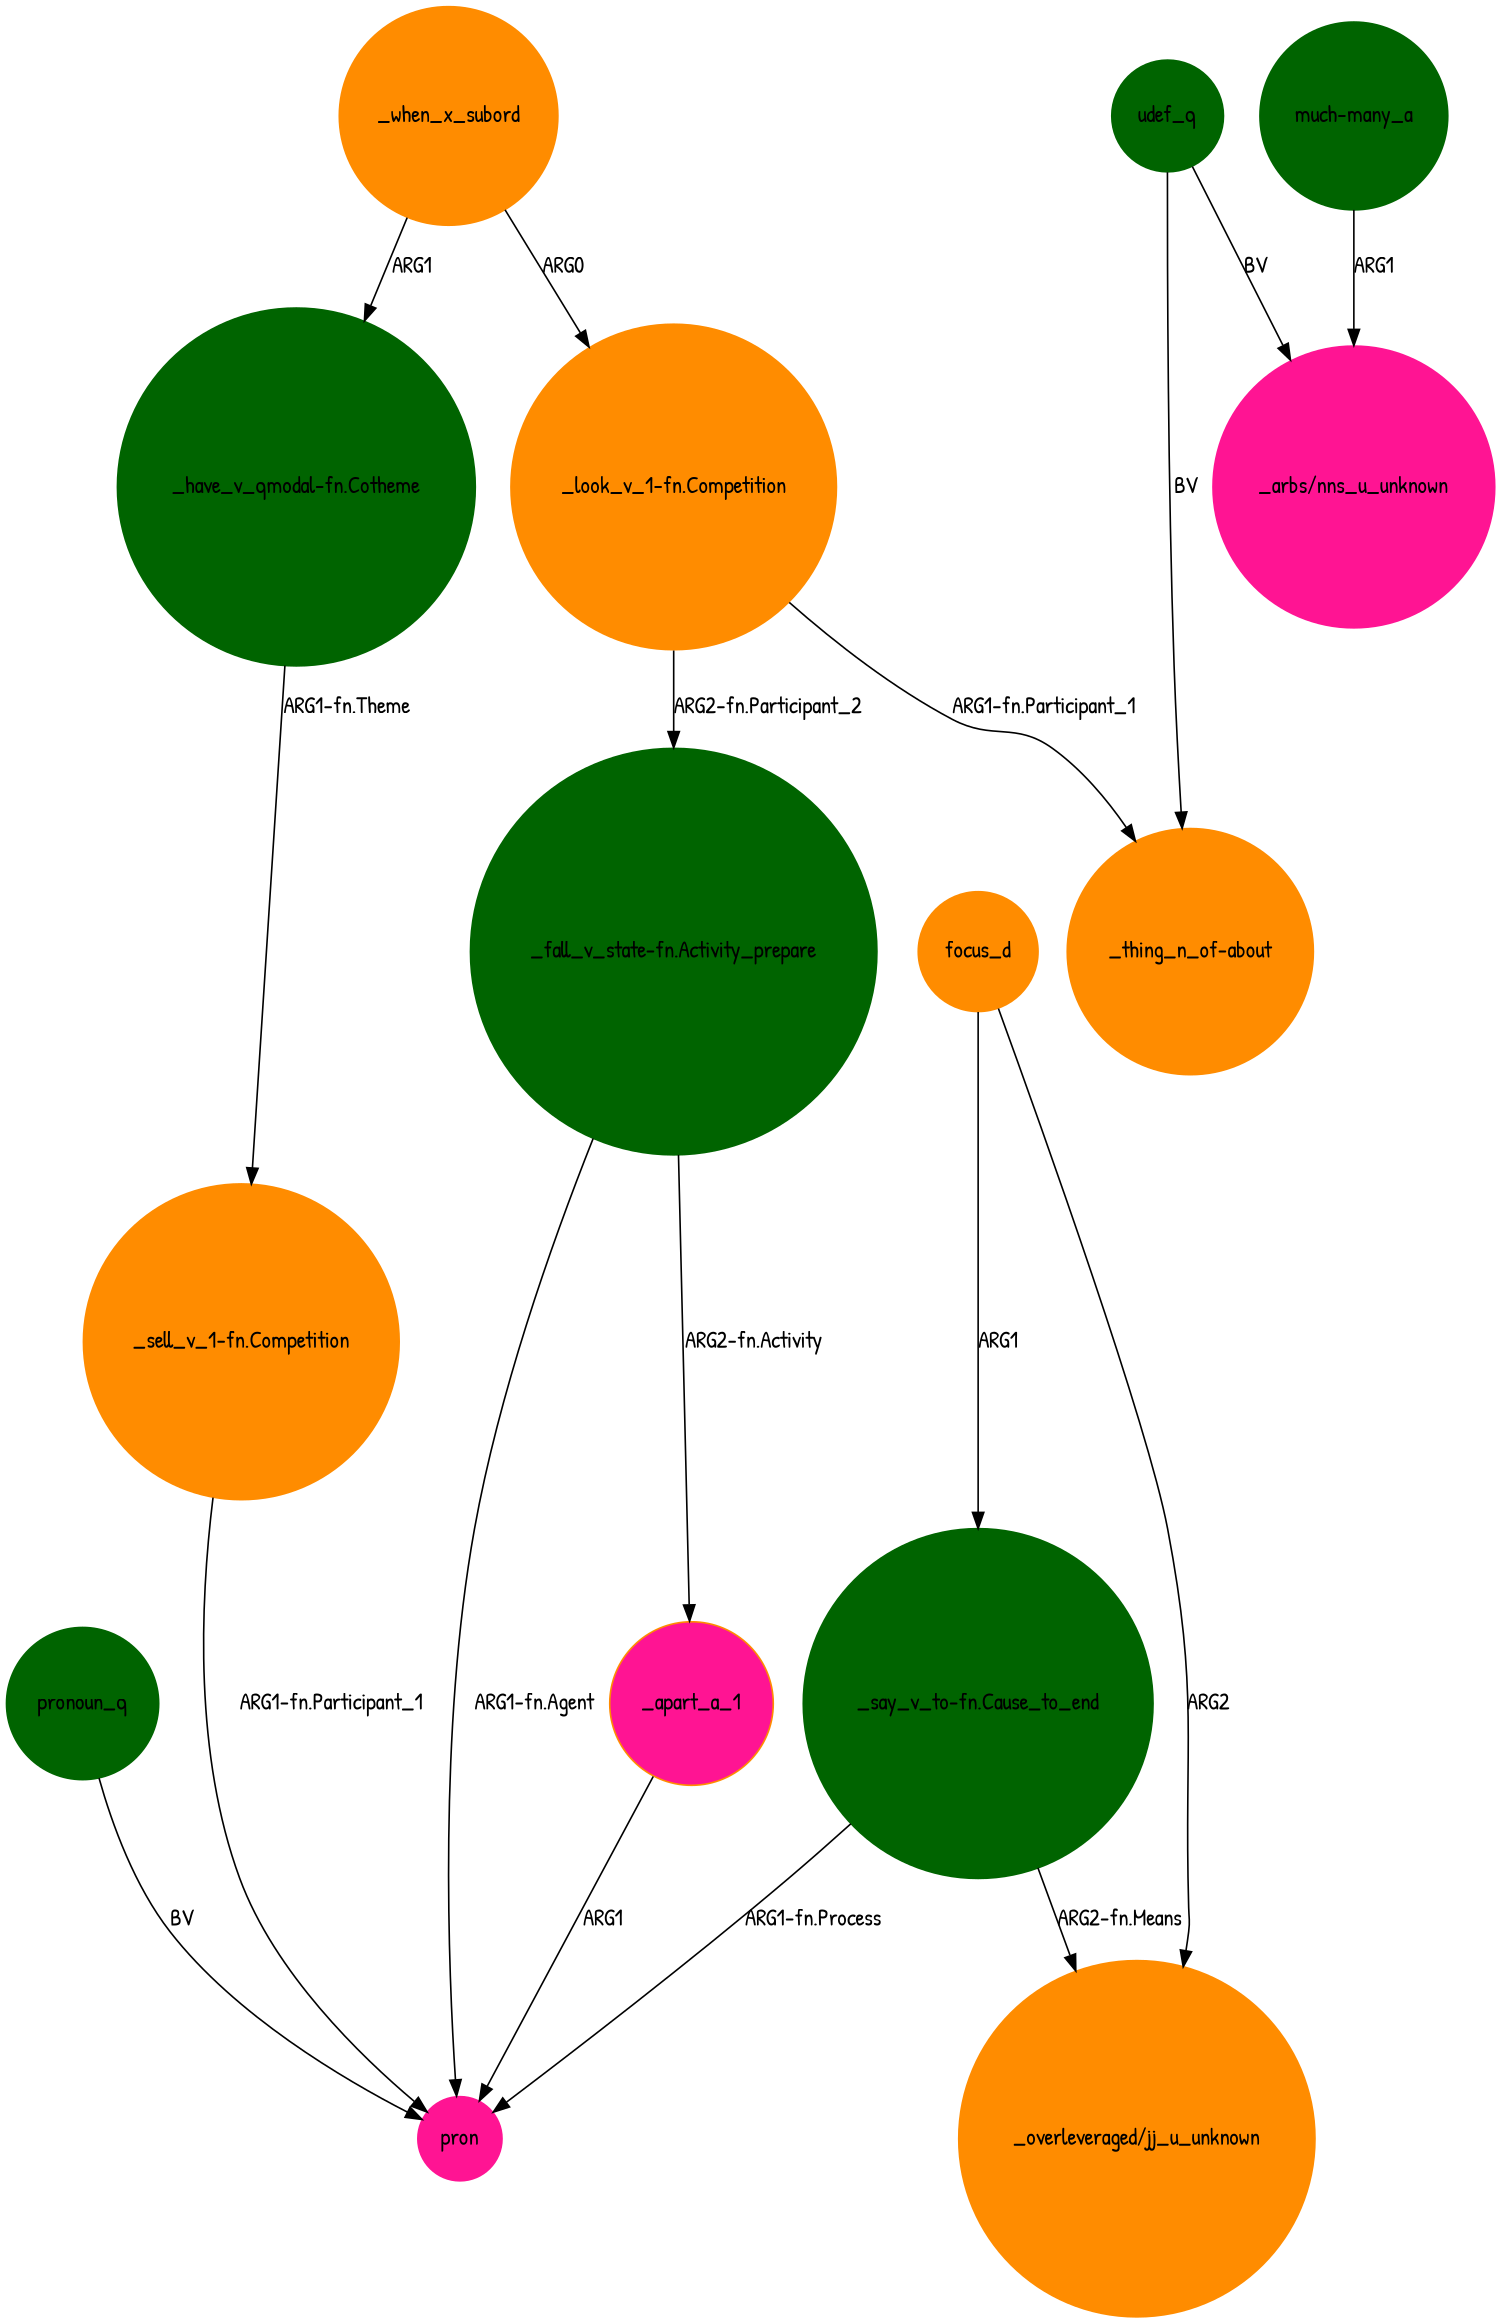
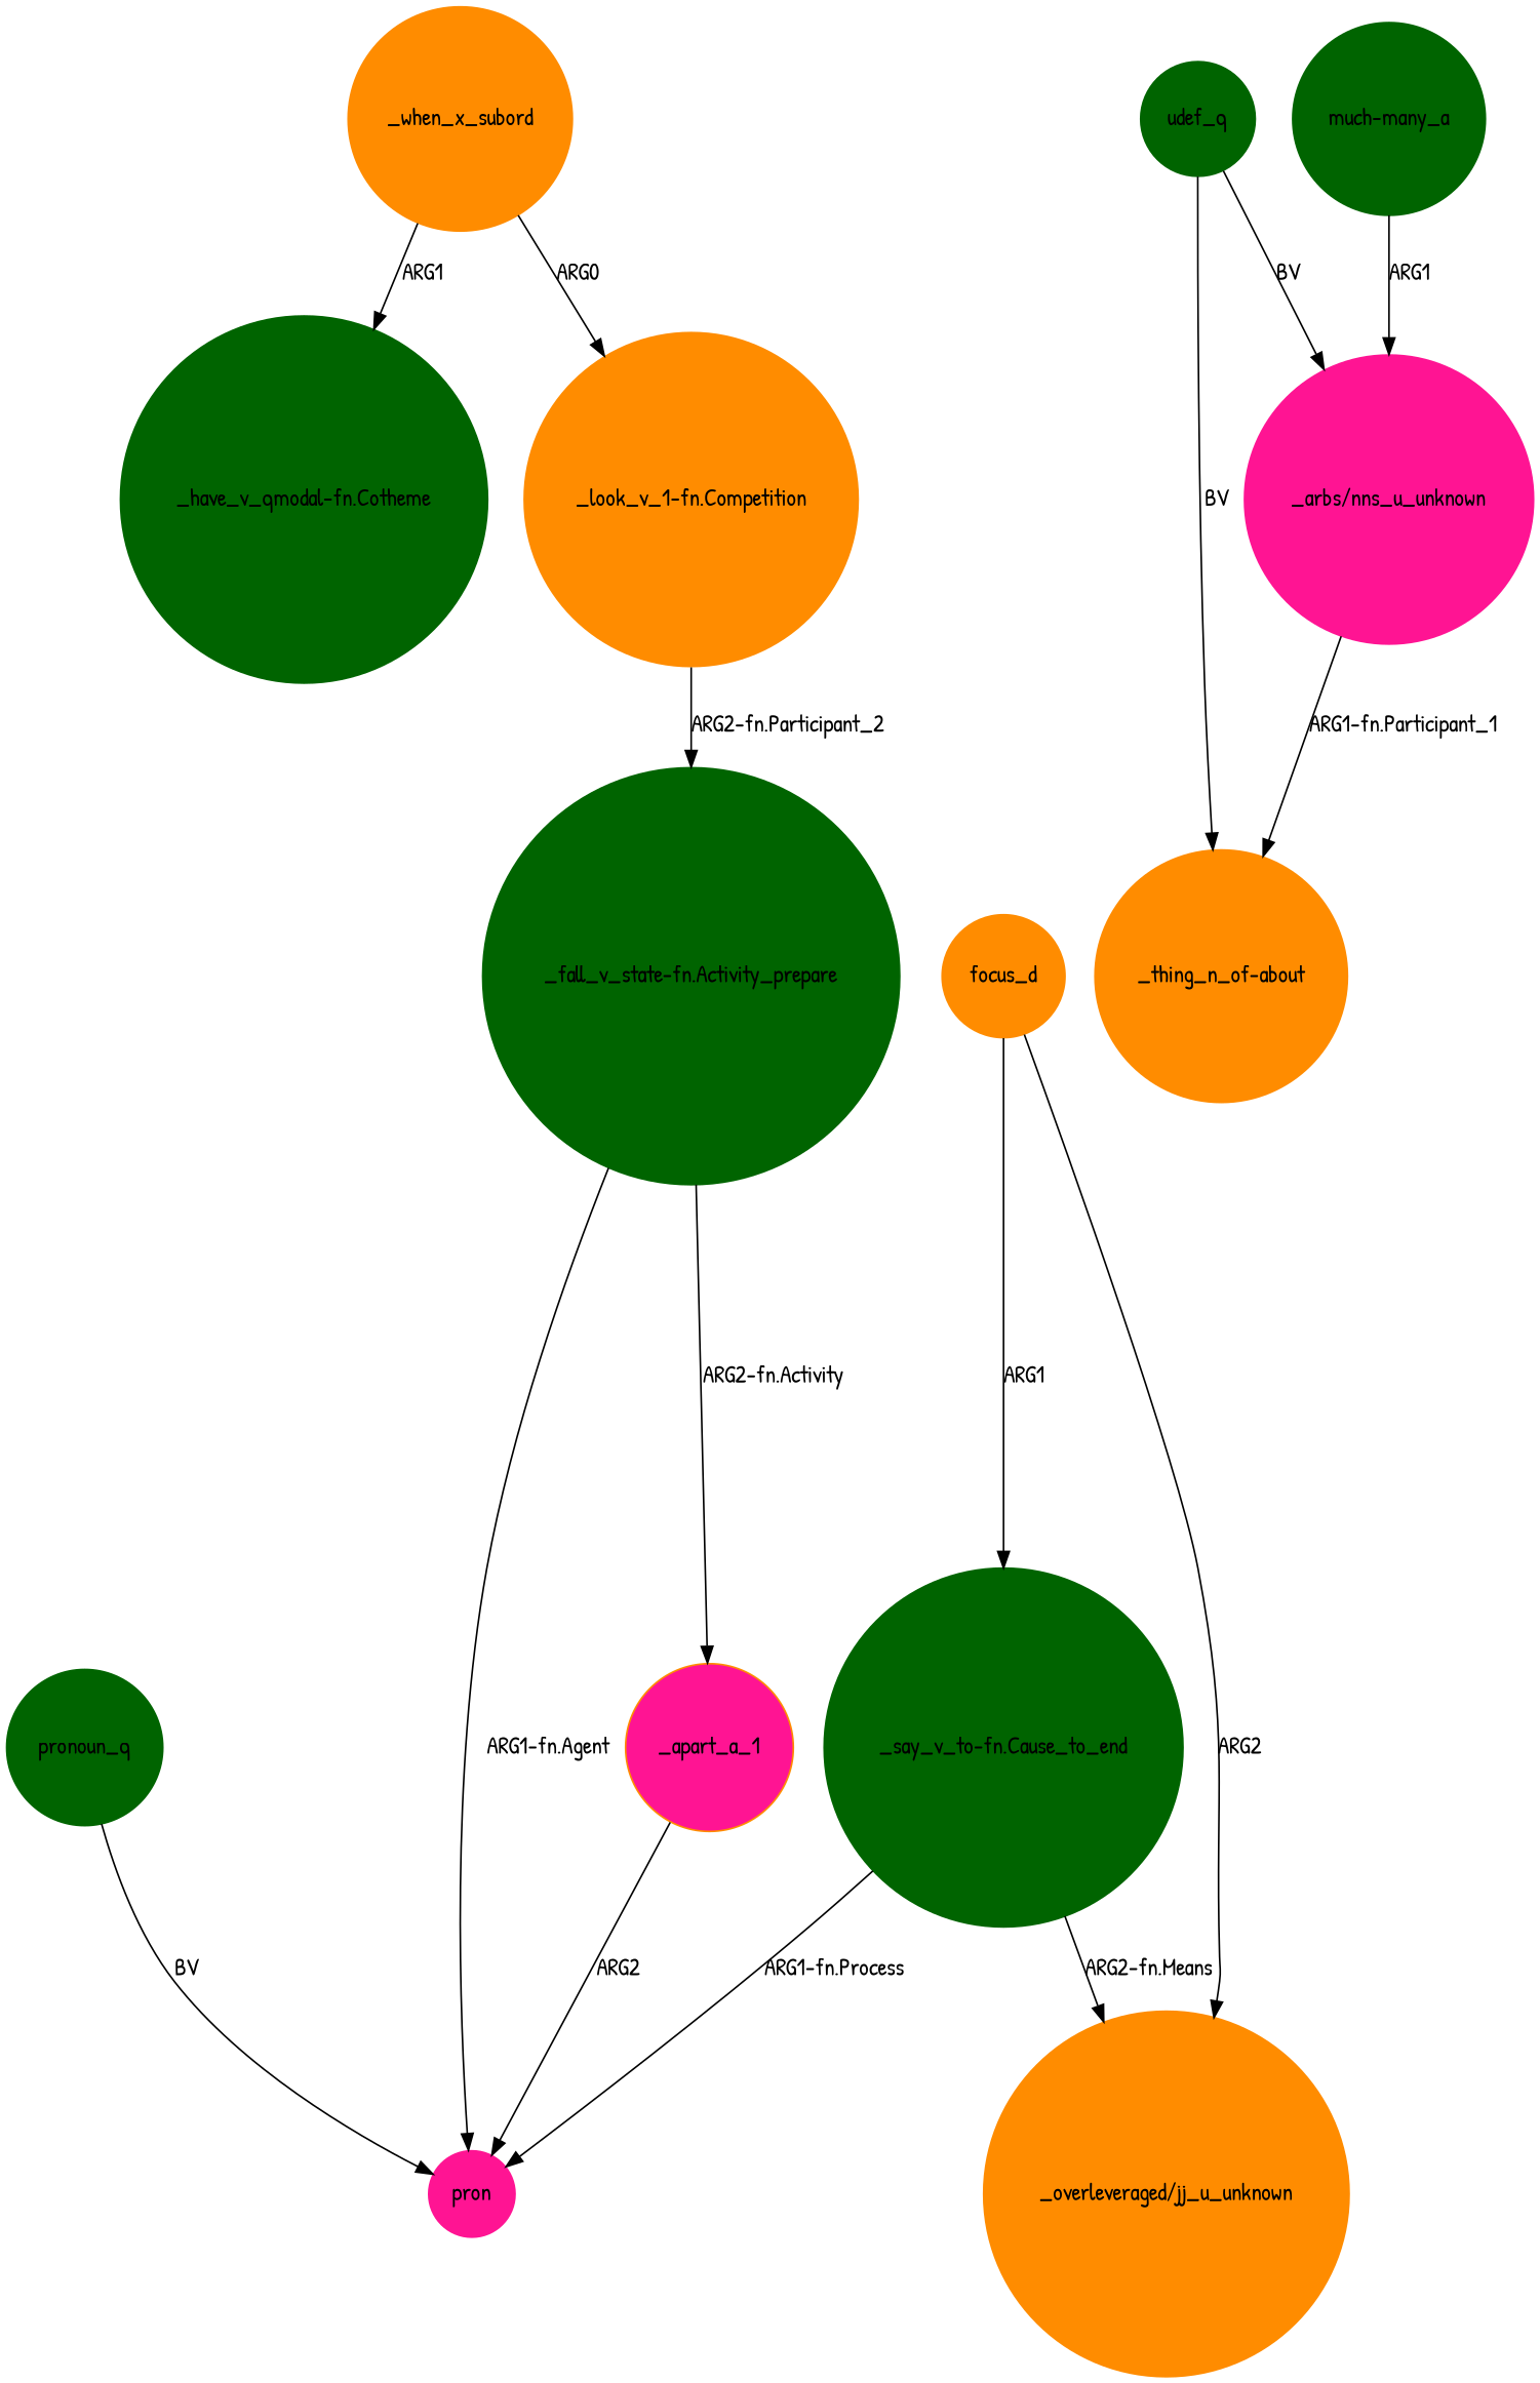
  digraph {
    fontname="Patrick Hand"
    node [color=darkorange fontname="Patrick Hand" shape=circle style=filled]
    edge [fontname="Patrick Hand"]
    pron [color=deeppink]
-   "_sell_v_1-fn.Competition"
    "_have_v_qmodal-fn.Cotheme" [color=darkgreen]
    _when_x_subord
    "_look_v_1-fn.Competition"
    "_thing_n_of-about"
    "_fall_v_state-fn.Activity_prepare" [color=darkgreen]
    _apart_a_1 [fillcolor=deeppink]
    udef_q [color=darkgreen]
    "_arbs/nns_u_unknown" [color=deeppink]
    "_say_v_to-fn.Cause_to_end" [color=darkgreen]
    "_overleveraged/jj_u_unknown"
    pronoun_q [color=darkgreen]
    focus_d
    "much-many_a" [color=darkgreen]
-   "_sell_v_1-fn.Competition" -> pron [label="ARG1-fn.Participant_1"]
-   "_have_v_qmodal-fn.Cotheme" -> "_sell_v_1-fn.Competition" [label="ARG1-fn.Theme"]
    _when_x_subord -> "_have_v_qmodal-fn.Cotheme" [label=ARG1]
    _when_x_subord -> "_look_v_1-fn.Competition" [label=ARG0]
-   "_look_v_1-fn.Competition" -> "_thing_n_of-about" [label="ARG1-fn.Participant_1"]
+   "_arbs/nns_u_unknown" -> "_thing_n_of-about" [label="ARG1-fn.Participant_1"]
    "_look_v_1-fn.Competition" -> "_fall_v_state-fn.Activity_prepare" [label="ARG2-fn.Participant_2"]
    "_fall_v_state-fn.Activity_prepare" -> pron [label="ARG1-fn.Agent"]
    "_fall_v_state-fn.Activity_prepare" -> _apart_a_1 [label="ARG2-fn.Activity"]
-   _apart_a_1 -> pron [label=ARG1]
+   _apart_a_1 -> pron [label=ARG2]
    udef_q -> "_thing_n_of-about" [label=BV]
    udef_q -> "_arbs/nns_u_unknown" [label=BV]
    "_say_v_to-fn.Cause_to_end" -> pron [label="ARG1-fn.Process"]
    "_say_v_to-fn.Cause_to_end" -> "_overleveraged/jj_u_unknown" [label="ARG2-fn.Means"]
    pronoun_q -> pron [label=BV]
    focus_d -> "_say_v_to-fn.Cause_to_end" [label=ARG1]
    focus_d -> "_overleveraged/jj_u_unknown" [label=ARG2]
    "much-many_a" -> "_arbs/nns_u_unknown" [label=ARG1]
  }
